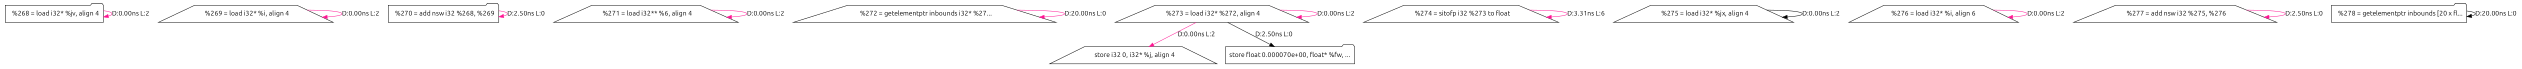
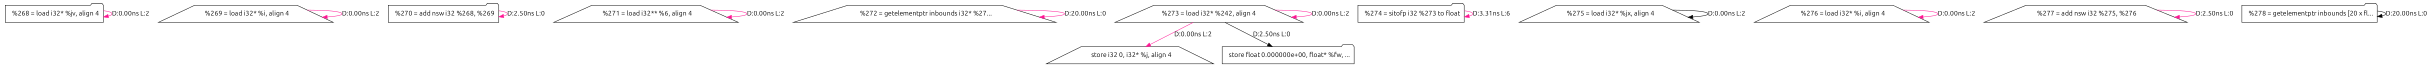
  digraph {
    fontname=Ubuntu
    node [fontname=Ubuntu shape=trapezium]
    edge [color=deeppink fontname=Ubuntu]
    n1 [label="  %268 = load i32* %jv, align 4" shape=folder]
    n2 [label="  %269 = load i32* %i, align 4"]
    n3 [label="  %270 = add nsw i32 %268, %269" shape=folder]
    n4 [label="  %271 = load i32** %6, align 4"]
    n5 [label="  %272 = getelementptr inbounds i32* %27..."]
-   n6 [label="  %273 = load i32* %272, align 4"]
+   n6 [label="%273 = load i32* %242, align 4"]
    n7 [label="  store i32 0, i32* %j, align 4"]
-   n8 [label="store float 0.000070e+00, float* %fw, ..." shape=folder]
-   n9 [label="  %274 = sitofp i32 %273 to float"]
+   n8 [label="  store float 0.000000e+00, float* %fw, ..." shape=folder]
+   n9 [label="  %274 = sitofp i32 %273 to float" shape=folder]
    n10 [label="  %275 = load i32* %jx, align 4"]
-   n11 [label="%276 = load i32* %i, align 6"]
+   n11 [label="  %276 = load i32* %i, align 4"]
    n12 [label="  %277 = add nsw i32 %275, %276"]
    n13 [label="  %278 = getelementptr inbounds [20 x fl..." shape=folder]
    n1 -> n1 [label="D:0.00ns L:2"]
    n2 -> n2 [label="D:0.00ns L:2"]
    n3 -> n3 [label="D:2.50ns L:0"]
    n4 -> n4 [label="D:0.00ns L:2"]
    n5 -> n5 [label="D:20.00ns L:0"]
    n6 -> n6 [label="D:0.00ns L:2"]
    n6 -> n7 [label="D:0.00ns L:2"]
    n6 -> n8 [color=black label="D:2.50ns L:0"]
    n9 -> n9 [label="D:3.31ns L:6"]
    n10 -> n10 [color=black label="D:0.00ns L:2"]
    n11 -> n11 [label="D:0.00ns L:2"]
    n12 -> n12 [label="D:2.50ns L:0"]
    n13 -> n13 [color=black label="D:20.00ns L:0"]
  }
